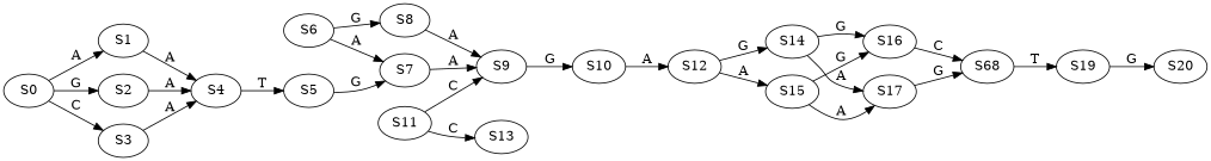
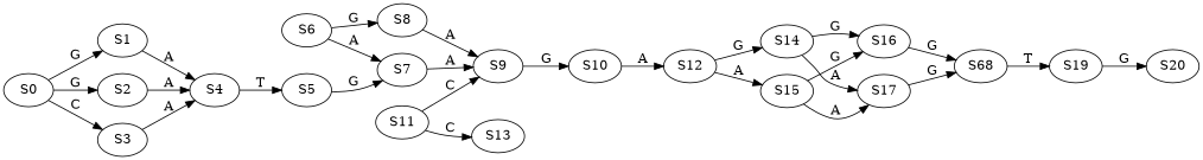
  strict digraph {
    rankdir=LR
    S0
    S1
    S2
    S3
    S4
    S5
    S7
    S6
    S8
    S9
    S10
    S12
    S11
    S13
    S14
    S15
    S16
    S17
    n19 [label=S68]
    S19
    S20
-   S0 -> S1 [label=A]
+   S0 -> S1 [label=G]
    S0 -> S2 [label=G]
    S0 -> S3 [label=C]
    S1 -> S4 [label=A]
    S2 -> S4 [label=A]
    S3 -> S4 [label=A]
    S4 -> S5 [label=T]
    S5 -> S7 [label=G]
    S7 -> S9 [label=A]
    S6 -> S7 [label=A]
    S6 -> S8 [label=G]
    S8 -> S9 [label=A]
    S9 -> S10 [label=G]
    S10 -> S12 [label=A]
    S12 -> S14 [label=G]
    S12 -> S15 [label=A]
    S11 -> S9 [label=C]
    S11 -> S13 [label=C]
    S14 -> S16 [label=G]
    S14 -> S17 [label=A]
    S15 -> S16 [label=G]
    S15 -> S17 [label=A]
-   S16 -> n19 [label=C]
+   S16 -> n19 [label=G]
    S17 -> n19 [label=G]
    n19 -> S19 [label=T]
    S19 -> S20 [label=G]
  }
